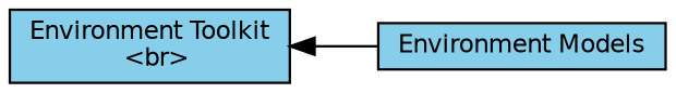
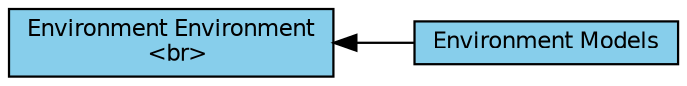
  digraph {
    rankdir=LR
    node [color=black fillcolor=skyblue fontname=Helvetica fontsize=10 shape=box style=filled]
    n1 [fontcolor=black height=0.2 label="Environment Models" width=0.4]
-   n2 [height=0.2 label="Environment Toolkit\l  \<br\>" width=0.4]
+   n2 [height=0.2 label="Environment Environment\l  \<br\>" width=0.4]
    n2 -> n1 [dir=back fontname=Helvetica fontsize=10 labelfontname=Helvetica labelfontsize=10 shape=plaintext style=solid]
  }
